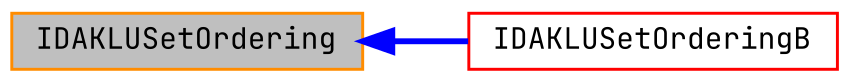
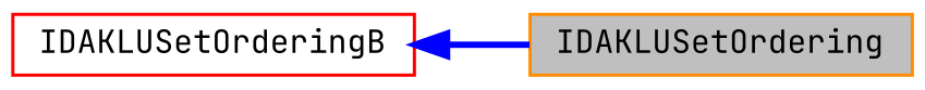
  digraph {
    rankdir=LR
    fontname="JetBrains Mono"
    node [fontname="JetBrains Mono" fontsize=10 shape=record style=filled]
    n1 [color=darkorange fillcolor=grey75 fontcolor=black height=0.2 label=IDAKLUSetOrdering width=0.4]
    n2 [color=red fillcolor=white height=0.2 label=IDAKLUSetOrderingB width=0.4]
-   n1 -> n2 [color=blue dir=back fontname="JetBrains Mono" fontsize=10 labelfontname=Helvetica labelfontsize=10 style=bold]
+   n2 -> n1 [color=blue dir=back fontname="JetBrains Mono" fontsize=10 labelfontname=Helvetica labelfontsize=10 style=bold]
  }
